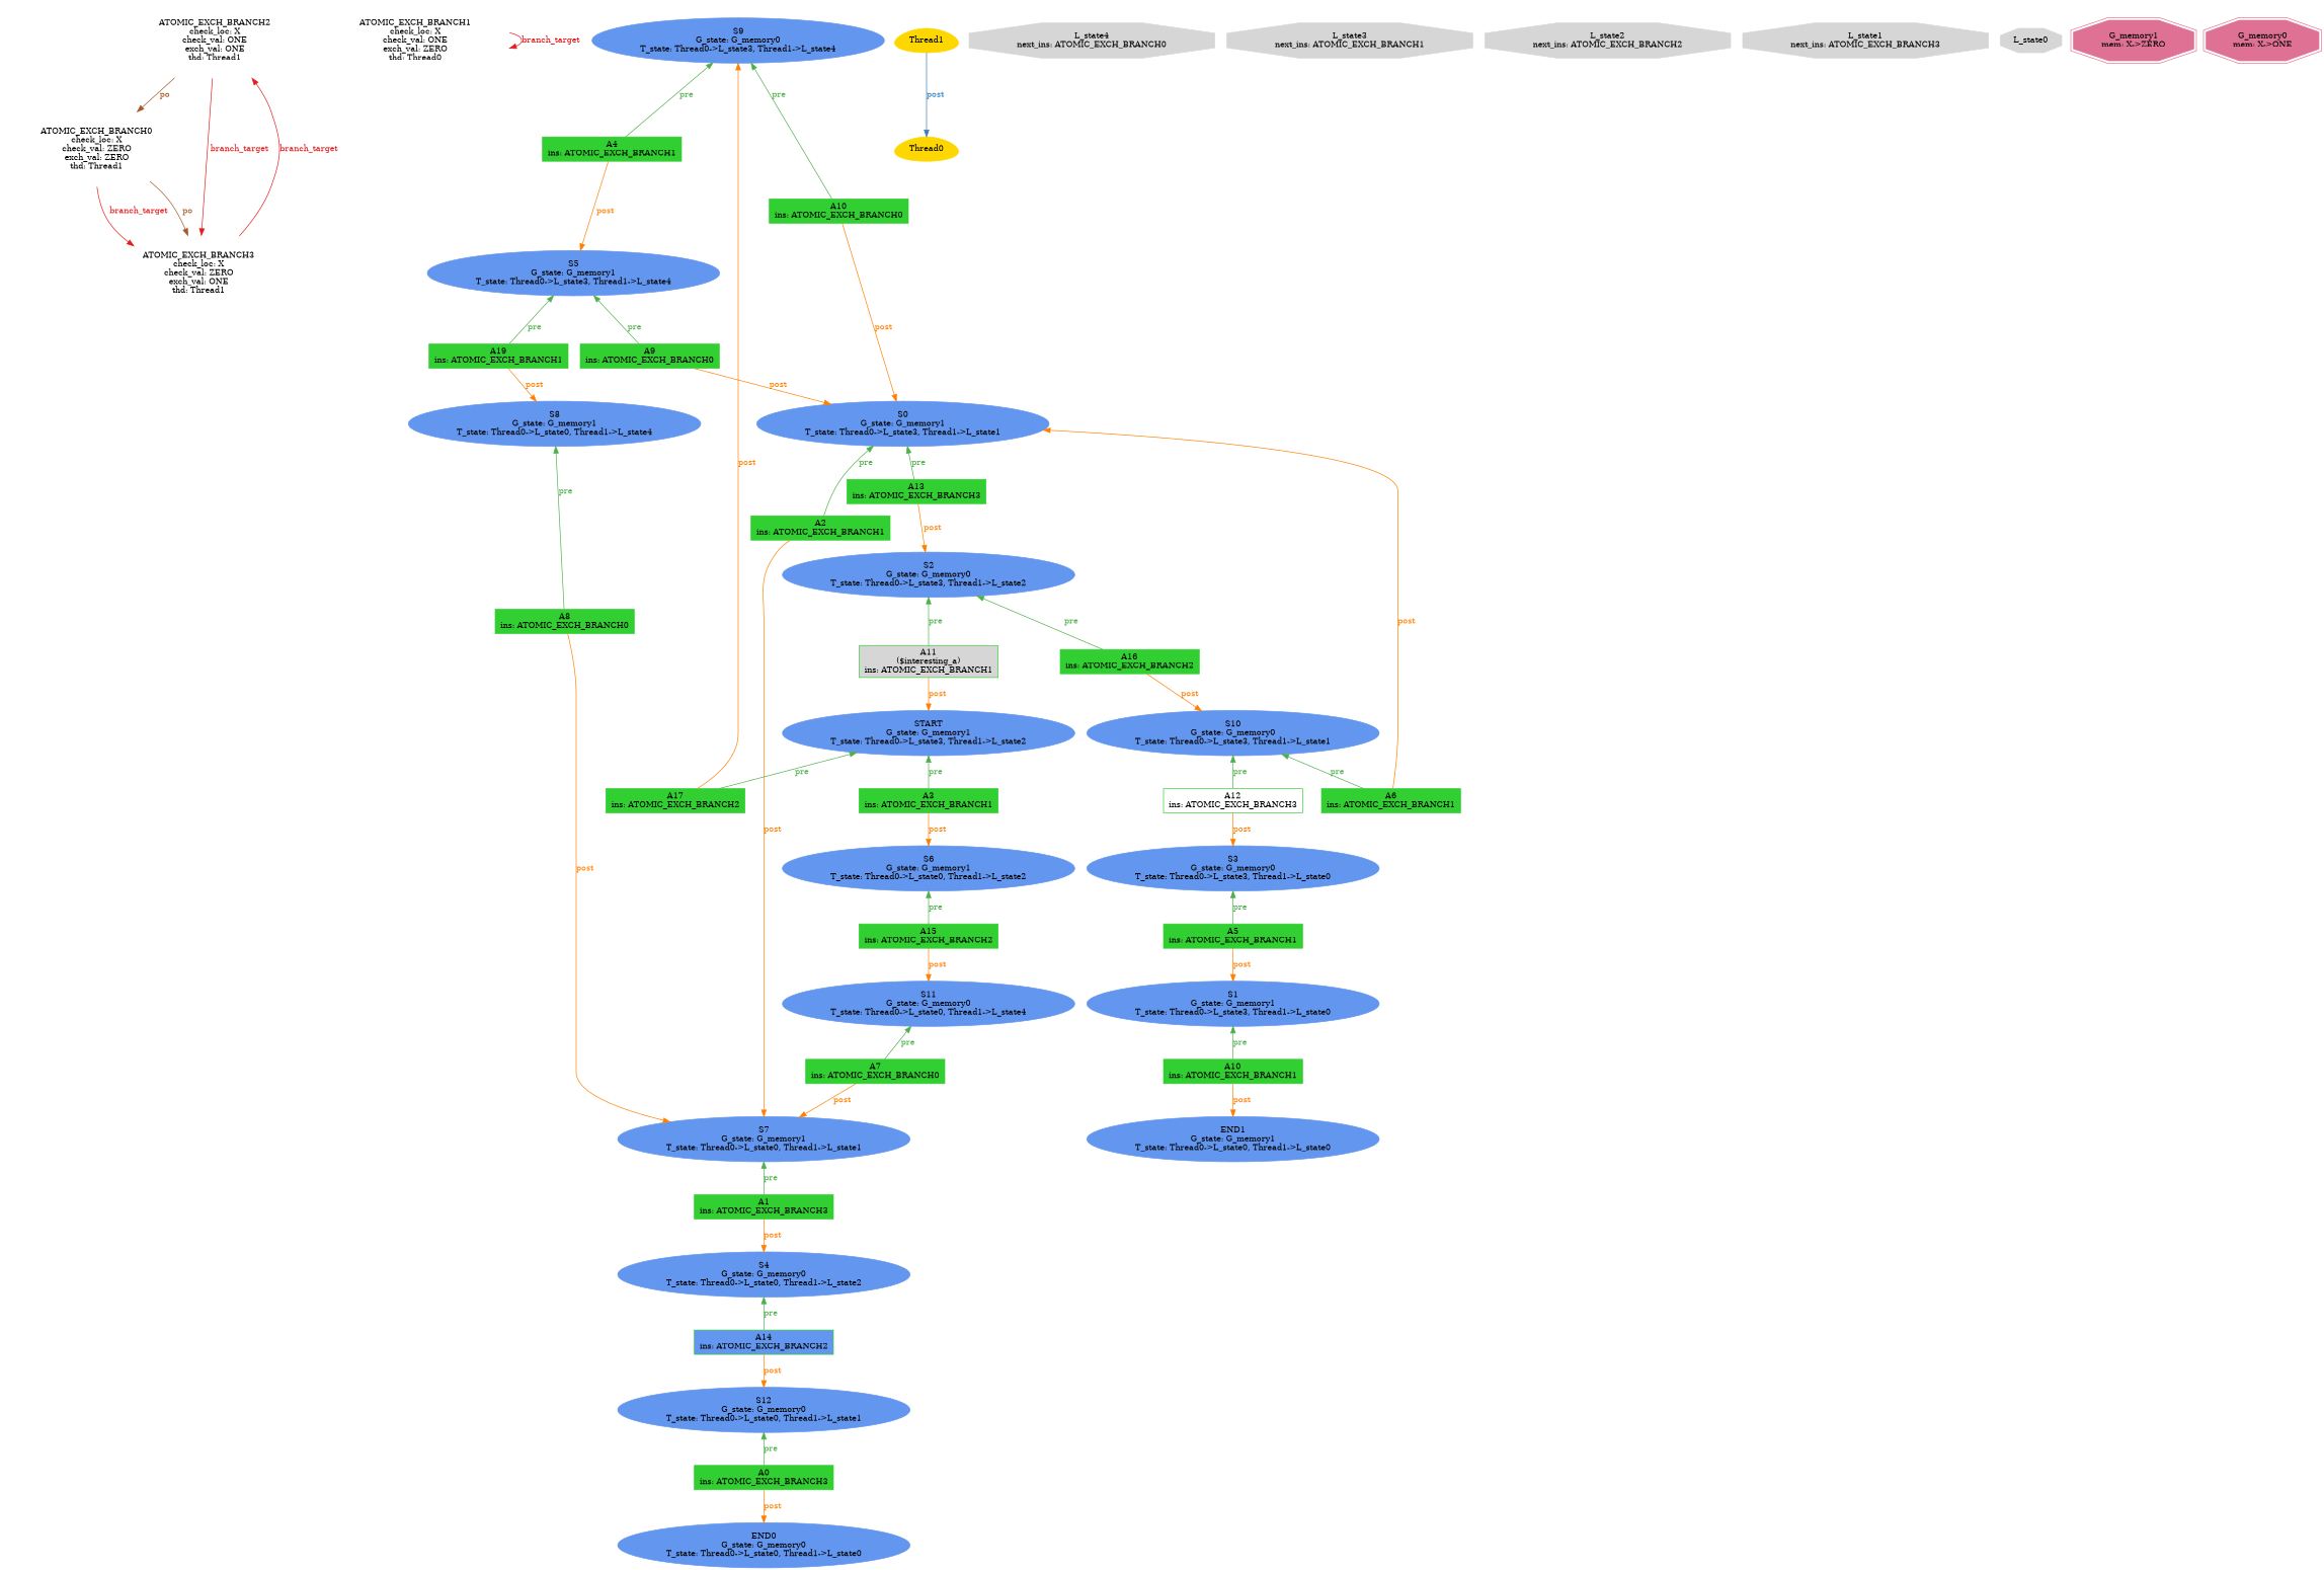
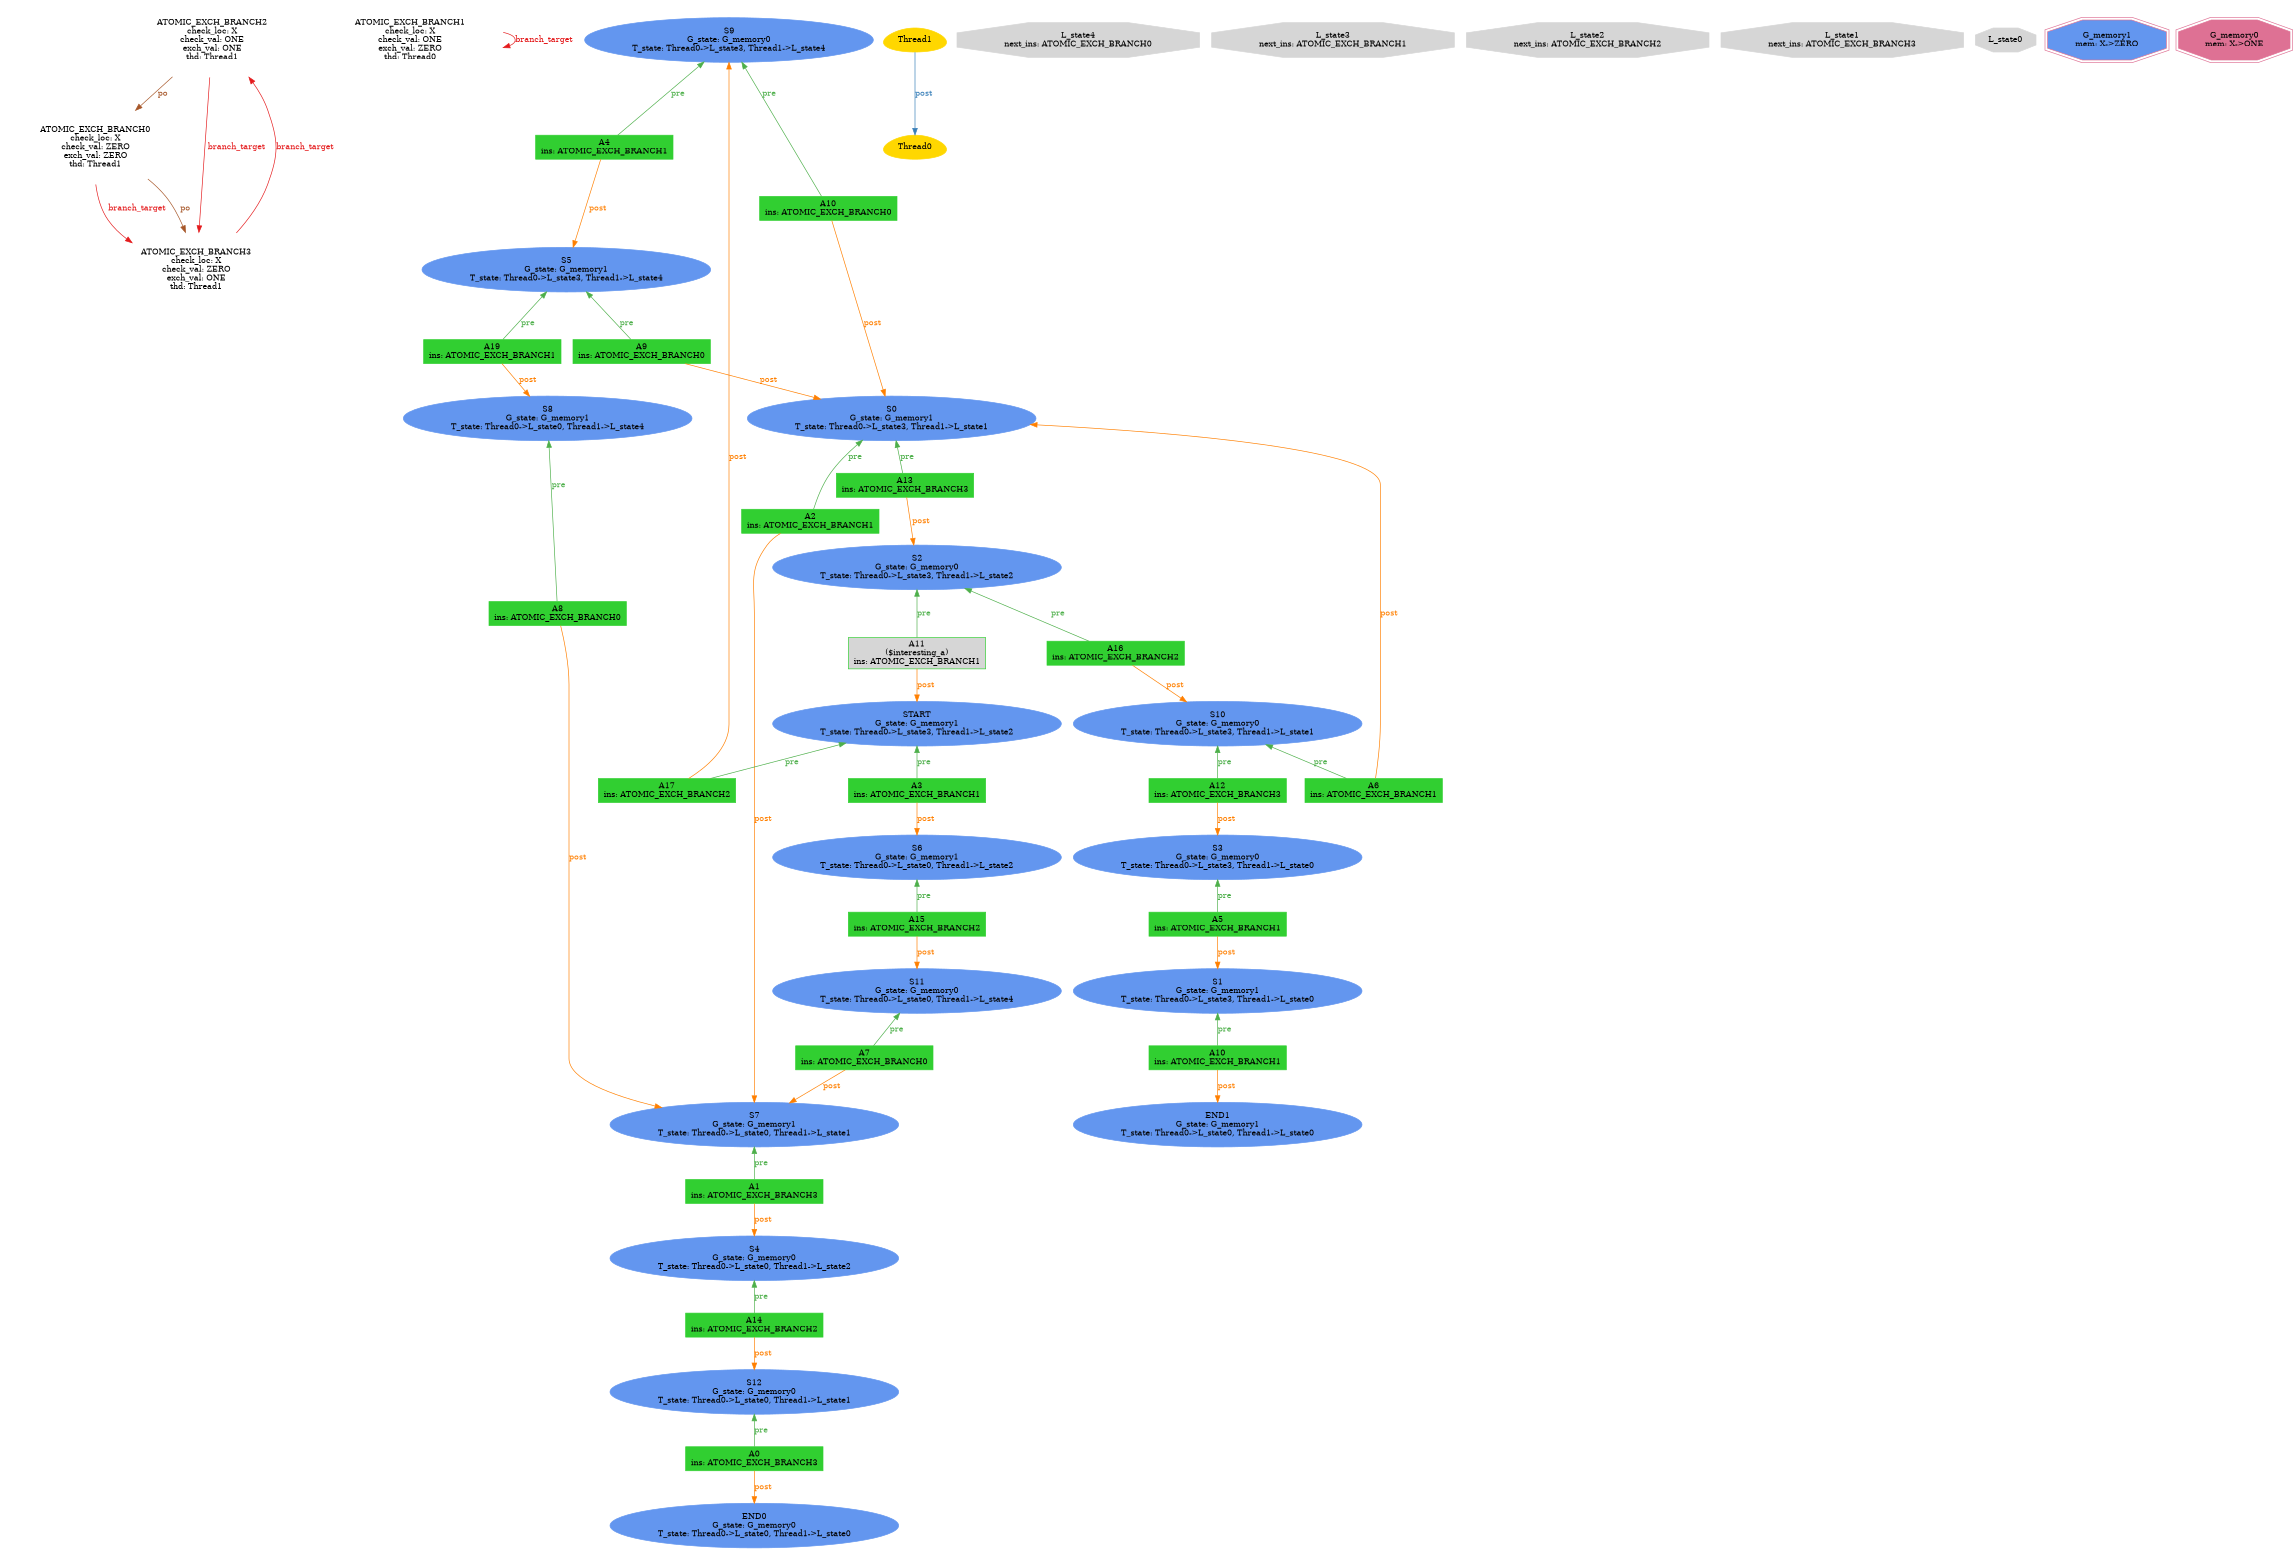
  digraph {
    fontsize=12
    rankdir=TB
    node [color="#31cf31" fontcolor="#000000" fontsize=12 shape=box style="filled, solid"]
    edge [color="#ff7f00" dir=forward fontcolor="#ff7f00" fontsize=12 style=solid uuid="<ATOMIC_EXCH_BRANCH0, ATOMIC_EXCH_BRANCH3>" weight=1]
    n1 [color="#ffffff" label="ATOMIC_EXCH_BRANCH0\ncheck_loc: X\ncheck_val: ZERO\nexch_val: ZERO\nthd: Thread1" shape=octagon uuid=ATOMIC_EXCH_BRANCH0]
    n2 [color="#ffffff" label="ATOMIC_EXCH_BRANCH3\ncheck_loc: X\ncheck_val: ZERO\nexch_val: ONE\nthd: Thread1" shape=octagon uuid=ATOMIC_EXCH_BRANCH3]
    n3 [color="#ffffff" label="ATOMIC_EXCH_BRANCH1\ncheck_loc: X\ncheck_val: ONE\nexch_val: ZERO\nthd: Thread0" shape=octagon uuid=ATOMIC_EXCH_BRANCH1]
    n4 [color="#ffffff" label="ATOMIC_EXCH_BRANCH2\ncheck_loc: X\ncheck_val: ONE\nexch_val: ONE\nthd: Thread1" shape=octagon uuid=ATOMIC_EXCH_BRANCH2]
    n5 [label="A0\nins: ATOMIC_EXCH_BRANCH3" uuid=A0]
    n6 [color="#6396ef" label="END0\nG_state: G_memory0\nT_state: Thread0->L_state0, Thread1->L_state0" shape=ellipse uuid=END0]
    n7 [label="A1\nins: ATOMIC_EXCH_BRANCH3" uuid=A1]
    n8 [color="#6396ef" label="S4\nG_state: G_memory0\nT_state: Thread0->L_state0, Thread1->L_state2" shape=ellipse uuid=S4]
-   n9 [label="A14\nins: ATOMIC_EXCH_BRANCH2" uuid=A14 fillcolor="#6396ef"]
+   n9 [label="A14\nins: ATOMIC_EXCH_BRANCH2" uuid=A14]
    n10 [color="#6396ef" label="S12\nG_state: G_memory0\nT_state: Thread0->L_state0, Thread1->L_state1" shape=ellipse uuid=S12]
    n11 [label="A2\nins: ATOMIC_EXCH_BRANCH1" uuid=A2]
    n12 [color="#6396ef" label="S7\nG_state: G_memory1\nT_state: Thread0->L_state0, Thread1->L_state1" shape=ellipse uuid=S7]
    n13 [label="A3\nins: ATOMIC_EXCH_BRANCH1" uuid=A3]
    n14 [color="#6396ef" label="S6\nG_state: G_memory1\nT_state: Thread0->L_state0, Thread1->L_state2" shape=ellipse uuid=S6]
    n15 [label="A15\nins: ATOMIC_EXCH_BRANCH2" uuid=A15]
    n16 [color="#6396ef" label="S11\nG_state: G_memory0\nT_state: Thread0->L_state0, Thread1->L_state4" shape=ellipse uuid=S11]
    n17 [label="A4\nins: ATOMIC_EXCH_BRANCH1" uuid=A4]
    n18 [color="#6396ef" label="S5\nG_state: G_memory1\nT_state: Thread0->L_state3, Thread1->L_state4" shape=ellipse uuid=S5]
    n19 [label="A9\nins: ATOMIC_EXCH_BRANCH0" uuid=A9]
    n20 [label="A19\nins: ATOMIC_EXCH_BRANCH1" uuid=A19]
    n21 [color="#6396ef" label="S0\nG_state: G_memory1\nT_state: Thread0->L_state3, Thread1->L_state1" shape=ellipse uuid=S0]
    n22 [color="#6396ef" label="S8\nG_state: G_memory1\nT_state: Thread0->L_state0, Thread1->L_state4" shape=ellipse uuid=S8]
    n23 [label="A5\nins: ATOMIC_EXCH_BRANCH1" uuid=A5]
    n24 [color="#6396ef" label="S1\nG_state: G_memory1\nT_state: Thread0->L_state3, Thread1->L_state0" shape=ellipse uuid=S1]
    n25 [label="A10\nins: ATOMIC_EXCH_BRANCH1" uuid=A18]
    n26 [color="#6396ef" label="END1\nG_state: G_memory1\nT_state: Thread0->L_state0, Thread1->L_state0" shape=ellipse uuid=END1]
    n27 [label="A6\nins: ATOMIC_EXCH_BRANCH1" uuid=A6]
    n28 [label="A13\nins: ATOMIC_EXCH_BRANCH3" uuid=A13]
    n29 [color="#6396ef" label="S2\nG_state: G_memory0\nT_state: Thread0->L_state3, Thread1->L_state2" shape=ellipse uuid=S2]
    n30 [label="A7\nins: ATOMIC_EXCH_BRANCH0" uuid=A7]
    n31 [label="A8\nins: ATOMIC_EXCH_BRANCH0" uuid=A8]
    n32 [label="A10\nins: ATOMIC_EXCH_BRANCH0" uuid=A10]
    n33 [fillcolor="#d6d6d6" label="A11\n($interesting_a)\nins: ATOMIC_EXCH_BRANCH1" uuid=A11]
    n34 [color="#6396ef" label="START\nG_state: G_memory1\nT_state: Thread0->L_state3, Thread1->L_state2" shape=ellipse uuid=START]
    n35 [label="A17\nins: ATOMIC_EXCH_BRANCH2" uuid=A17]
-   n36 [label="A12\nins: ATOMIC_EXCH_BRANCH3" uuid=A12 fillcolor="#ffffff"]
+   n36 [label="A12\nins: ATOMIC_EXCH_BRANCH3" uuid=A12]
    n37 [color="#6396ef" label="S3\nG_state: G_memory0\nT_state: Thread0->L_state3, Thread1->L_state0" shape=ellipse uuid=S3]
    n38 [label="A16\nins: ATOMIC_EXCH_BRANCH2" uuid=A16]
    n39 [color="#6396ef" label="S10\nG_state: G_memory0\nT_state: Thread0->L_state3, Thread1->L_state1" shape=ellipse uuid=S10]
    n40 [color="#6396ef" label="S9\nG_state: G_memory0\nT_state: Thread0->L_state3, Thread1->L_state4" shape=ellipse uuid=S9]
    n41 [color="#ffd700" label=Thread1 shape=egg uuid=Thread1]
    n42 [color="#ffd700" label=Thread0 shape=egg uuid=Thread0]
    n43 [color="#d6d6d6" label="L_state4\nnext_ins: ATOMIC_EXCH_BRANCH0" shape=octagon uuid=L_state4]
    n44 [color="#d6d6d6" label="L_state3\nnext_ins: ATOMIC_EXCH_BRANCH1" shape=octagon uuid=L_state3]
    n45 [color="#d6d6d6" label="L_state2\nnext_ins: ATOMIC_EXCH_BRANCH2" shape=octagon uuid=L_state2]
    n46 [color="#d6d6d6" label="L_state1\nnext_ins: ATOMIC_EXCH_BRANCH3" shape=octagon uuid=L_state1]
    n47 [color="#d6d6d6" label=L_state0 shape=octagon uuid=L_state0]
-   n48 [color="#de7194" label="G_memory1\nmem: X->ZERO" shape=doubleoctagon uuid=G_memory1]
+   n48 [color="#de7194" label="G_memory1\nmem: X->ZERO" shape=doubleoctagon uuid=G_memory1 fillcolor="#6396ef"]
    n49 [color="#de7194" label="G_memory0\nmem: X->ONE" shape=doubleoctagon uuid=G_memory0]
    n1 -> n2 [color="#e41a1c" fontcolor="#e41a1c" label=branch_target]
    n1 -> n2 [color="#a65628" fontcolor="#a65628" label=po]
    n3 -> n3 [color="#e41a1c" fontcolor="#e41a1c" label=branch_target uuid="<ATOMIC_EXCH_BRANCH1, ATOMIC_EXCH_BRANCH1>"]
    n4 -> n1 [color="#a65628" fontcolor="#a65628" label=po uuid="<ATOMIC_EXCH_BRANCH2, ATOMIC_EXCH_BRANCH0>"]
    n4 -> n2 [color="#e41a1c" fontcolor="#e41a1c" label=branch_target uuid="<ATOMIC_EXCH_BRANCH2, ATOMIC_EXCH_BRANCH3>"]
    n4 -> n2 [color="#e41a1c" dir=back fontcolor="#e41a1c" label=branch_target uuid="<ATOMIC_EXCH_BRANCH3, ATOMIC_EXCH_BRANCH2>"]
    n5 -> n6 [label=post uuid="<A0, END0>"]
    n7 -> n8 [label=post uuid="<A1, S4>"]
    n8 -> n9 [color="#4daf4a" dir=back fontcolor="#4daf4a" label=pre uuid="<A14, S4>"]
    n9 -> n10 [label=post uuid="<A14, S12>"]
    n10 -> n5 [color="#4daf4a" dir=back fontcolor="#4daf4a" label=pre uuid="<A0, S12>"]
    n11 -> n12 [label=post uuid="<A2, S7>"]
    n12 -> n7 [color="#4daf4a" dir=back fontcolor="#4daf4a" label=pre uuid="<A1, S7>"]
    n13 -> n14 [label=post uuid="<A3, S6>"]
    n14 -> n15 [color="#4daf4a" dir=back fontcolor="#4daf4a" label=pre uuid="<A15, S6>"]
    n15 -> n16 [label=post uuid="<A15, S11>"]
    n16 -> n30 [color="#4daf4a" dir=back fontcolor="#4daf4a" label=pre uuid="<A7, S11>"]
    n17 -> n18 [label=post uuid="<A4, S5>"]
    n18 -> n19 [color="#4daf4a" dir=back fontcolor="#4daf4a" label=pre uuid="<A9, S5>"]
    n18 -> n20 [color="#4daf4a" dir=back fontcolor="#4daf4a" label=pre uuid="<A19, S5>"]
    n19 -> n21 [label=post uuid="<A9, S0>"]
    n20 -> n22 [label=post uuid="<A19, S8>"]
    n21 -> n11 [color="#4daf4a" dir=back fontcolor="#4daf4a" label=pre uuid="<A2, S0>"]
    n21 -> n27 [dir=back label=post uuid="<A6, S0>"]
    n21 -> n28 [color="#4daf4a" dir=back fontcolor="#4daf4a" label=pre uuid="<A13, S0>"]
    n22 -> n31 [color="#4daf4a" dir=back fontcolor="#4daf4a" label=pre uuid="<A8, S8>"]
    n23 -> n24 [label=post uuid="<A5, S1>"]
    n24 -> n25 [color="#4daf4a" dir=back fontcolor="#4daf4a" label=pre uuid="<A18, S1>"]
    n25 -> n26 [label=post uuid="<A18, END1>"]
    n28 -> n29 [label=post uuid="<A13, S2>"]
    n29 -> n33 [color="#4daf4a" dir=back fontcolor="#4daf4a" label=pre uuid="<A11, S2>"]
    n29 -> n38 [color="#4daf4a" dir=back fontcolor="#4daf4a" label=pre uuid="<A16, S2>"]
    n30 -> n12 [label=post uuid="<A7, S7>"]
    n31 -> n12 [label=post uuid="<A8, S7>"]
    n32 -> n21 [label=post uuid="<A10, S0>"]
    n33 -> n34 [label=post uuid="<A11, START>"]
    n34 -> n13 [color="#4daf4a" dir=back fontcolor="#4daf4a" label=pre uuid="<A3, START>"]
    n34 -> n35 [color="#4daf4a" dir=back fontcolor="#4daf4a" label=pre uuid="<A17, START>"]
    n36 -> n37 [label=post uuid="<A12, S3>"]
    n37 -> n23 [color="#4daf4a" dir=back fontcolor="#4daf4a" label=pre uuid="<A5, S3>"]
    n38 -> n39 [label=post uuid="<A16, S10>"]
    n39 -> n27 [color="#4daf4a" dir=back fontcolor="#4daf4a" label=pre uuid="<A6, S10>"]
    n39 -> n36 [color="#4daf4a" dir=back fontcolor="#4daf4a" label=pre uuid="<A12, S10>"]
    n40 -> n17 [color="#4daf4a" dir=back fontcolor="#4daf4a" label=pre uuid="<A4, S9>"]
    n40 -> n32 [color="#4daf4a" dir=back fontcolor="#4daf4a" label=pre uuid="<A10, S9>"]
    n40 -> n35 [dir=back label=post uuid="<A17, S9>"]
    n41 -> n42 [color="#377eb8" fontcolor="#377eb8" label=post uuid="<Thread1, Thread0>"]
  }
